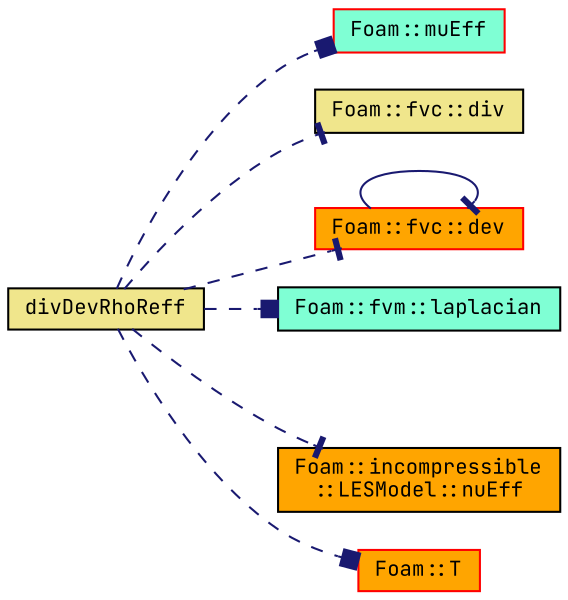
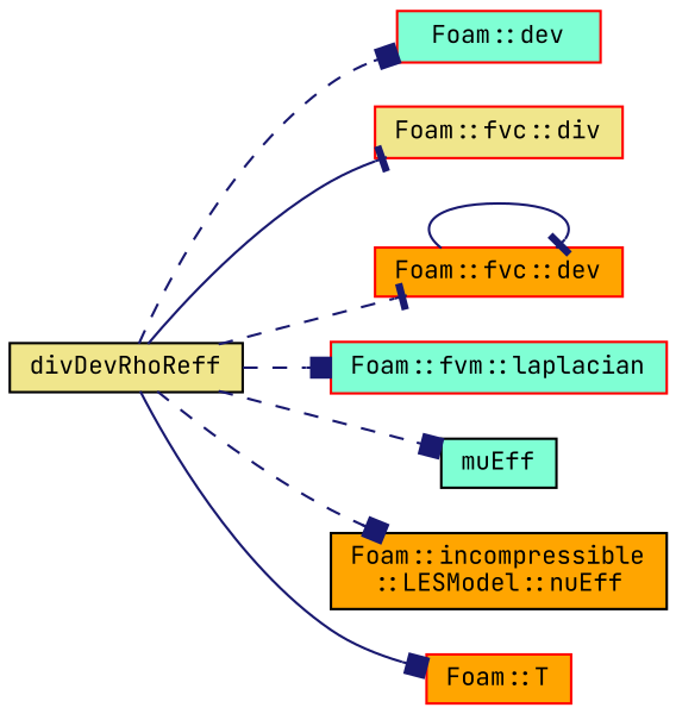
  digraph {
    fontname="JetBrains Mono"
    rankdir=LR
    node [color=red fillcolor=aquamarine fontname="JetBrains Mono" fontsize=10 shape=record style=filled]
    edge [arrowhead=box color=midnightblue fontname="JetBrains Mono" fontsize=10 labelfontname=FreeSans labelfontsize=10 style=dashed]
    n1 [color=black fillcolor=khaki fontcolor=black height=0.2 label=divDevRhoReff width=0.4]
-   n2 [height=0.2 label="Foam::muEff" width=0.4]
-   n3 [color=black fillcolor=khaki height=0.2 label="Foam::fvc::div" width=0.4]
+   n2 [height=0.2 label="Foam::dev" width=0.4]
+   n3 [fillcolor=khaki height=0.2 label="Foam::fvc::div" width=0.4]
    n4 [fillcolor=orange height=0.2 label="Foam::fvc::dev" width=0.4]
-   n5 [color=black height=0.2 label="Foam::fvm::laplacian" width=0.4]
+   n5 [height=0.2 label="Foam::fvm::laplacian" width=0.4]
+   n6 [color=black height=0.2 label=muEff width=0.4]
    n7 [color=black fillcolor=orange height=0.2 label="Foam::incompressible\l::LESModel::nuEff" width=0.4]
    n8 [fillcolor=orange height=0.2 label="Foam::T" width=0.4]
    n1 -> n2
-   n1 -> n3 [arrowhead=tee]
+   n1 -> n3 [arrowhead=tee style=solid]
    n1 -> n4 [arrowhead=tee]
    n1 -> n5
-   n1 -> n7 [arrowhead=tee]
-   n1 -> n8
+   n1 -> n6
+   n1 -> n7
+   n1 -> n8 [style=solid]
    n4 -> n4 [arrowhead=tee style=solid]
  }
